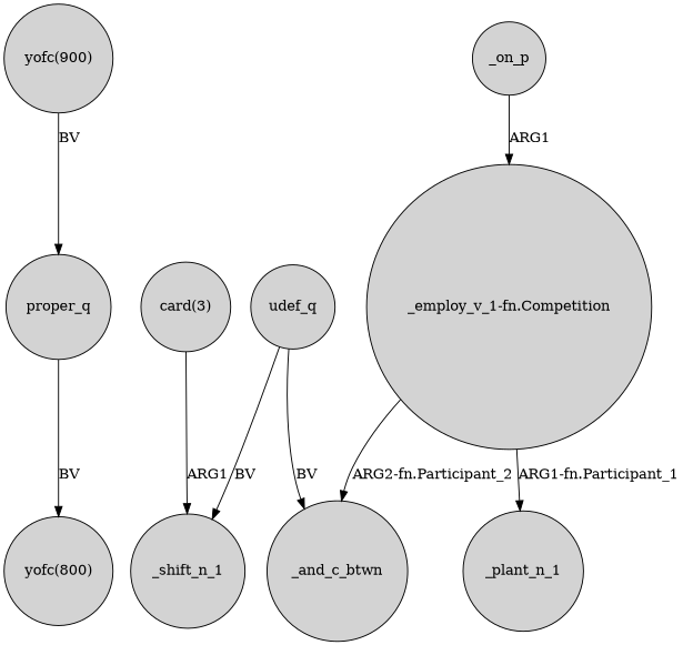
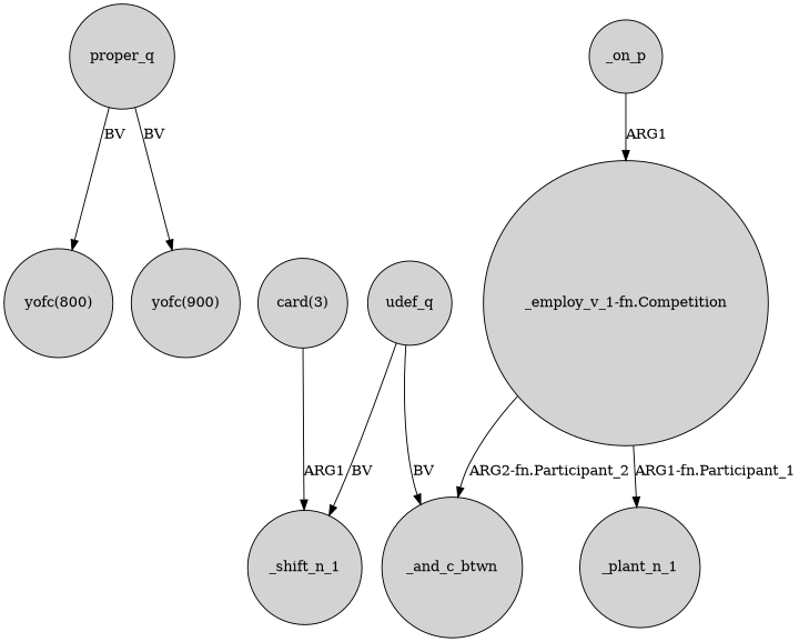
  digraph {
    node [shape=circle style=filled]
    proper_q
    "yofc(800)"
    "yofc(900)"
    "card(3)"
    _shift_n_1
    udef_q
    _and_c_btwn
    "_employ_v_1-fn.Competition"
    _plant_n_1
    _on_p
    proper_q -> "yofc(800)" [label=BV]
-   "yofc(900)" -> proper_q [label=BV]
+   proper_q -> "yofc(900)" [label=BV]
    "card(3)" -> _shift_n_1 [label=ARG1]
    udef_q -> _shift_n_1 [label=BV]
    udef_q -> _and_c_btwn [label=BV]
    "_employ_v_1-fn.Competition" -> _and_c_btwn [label="ARG2-fn.Participant_2"]
    "_employ_v_1-fn.Competition" -> _plant_n_1 [label="ARG1-fn.Participant_1"]
    _on_p -> "_employ_v_1-fn.Competition" [label=ARG1]
  }
